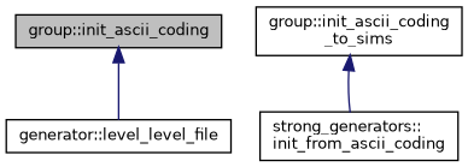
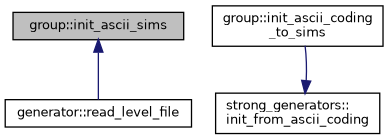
  digraph {
    rankdir=TB
    node [color=black fillcolor=white fontname=Helvetica fontsize=10 shape=record style=filled]
    edge [color=midnightblue dir=back fontname=Helvetica fontsize=10 labelfontname=Helvetica labelfontsize=10 style=solid]
-   n1 [fillcolor=grey75 fontcolor=black height=0.2 label="group::init_ascii_coding" width=0.4]
-   n2 [height=0.2 label="generator::level_level_file" width=0.4]
+   n1 [fillcolor=grey75 fontcolor=black height=0.2 label="group::init_ascii_sims" width=0.4]
+   n2 [height=0.2 label="generator::read_level_file" width=0.4]
    n3 [height=0.2 label="group::init_ascii_coding\l_to_sims" width=0.4]
    n4 [height=0.2 label="strong_generators::\linit_from_ascii_coding" width=0.4]
    n1 -> n2
-   n3 -> n4
+   n4 -> n3
  }
